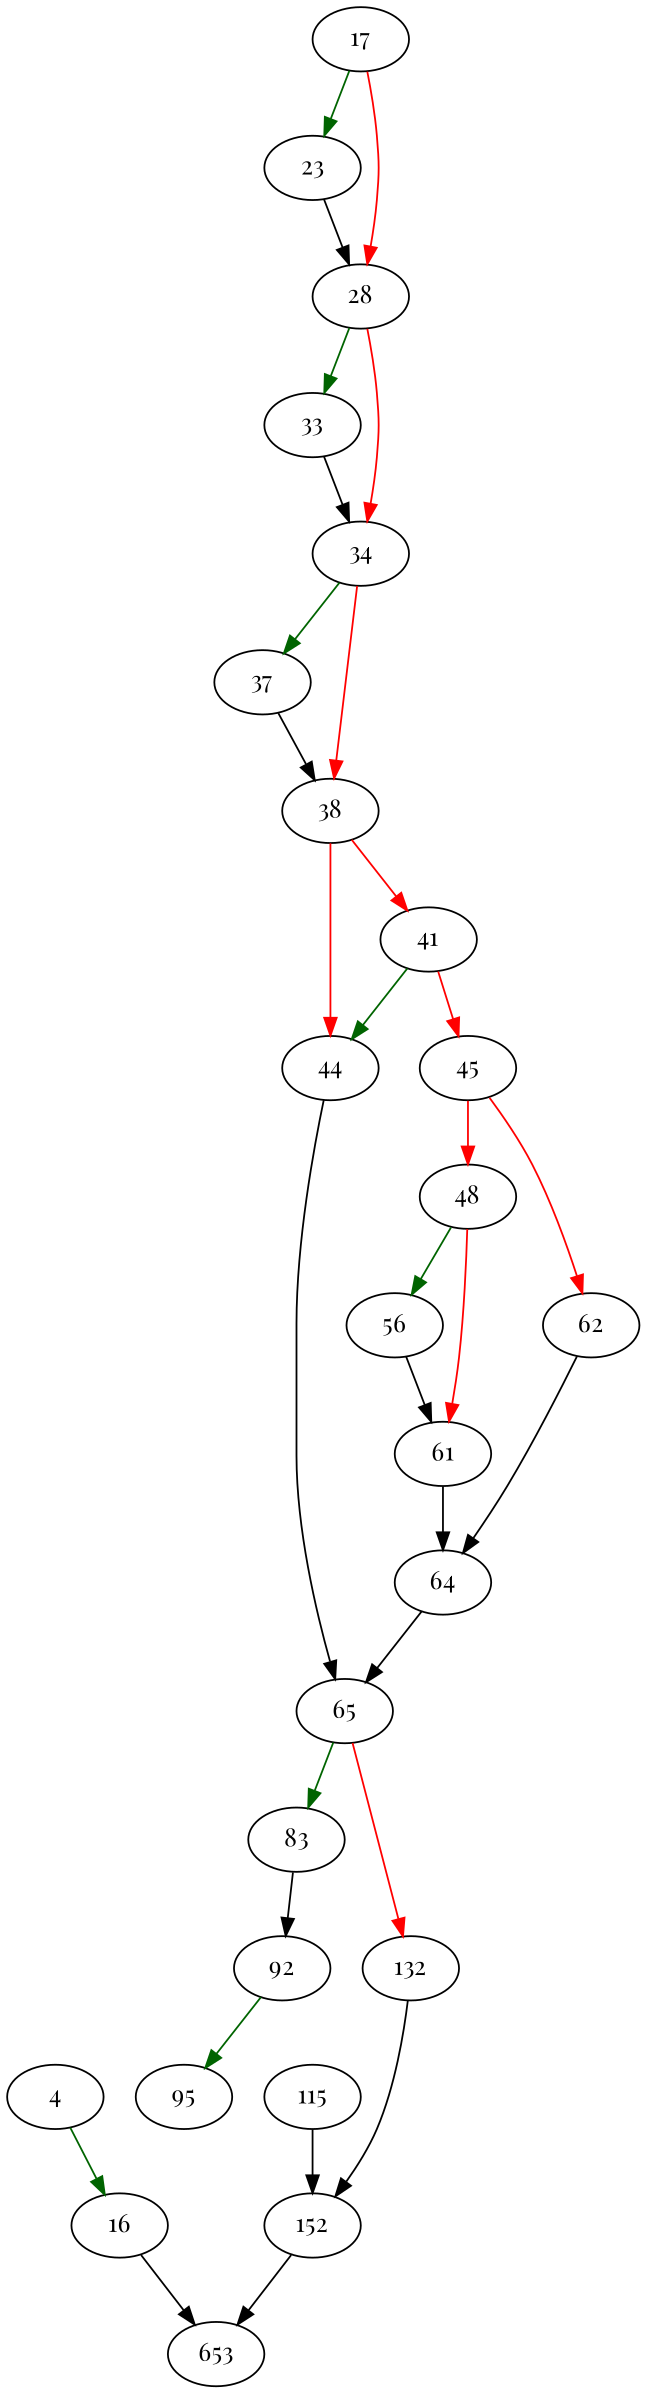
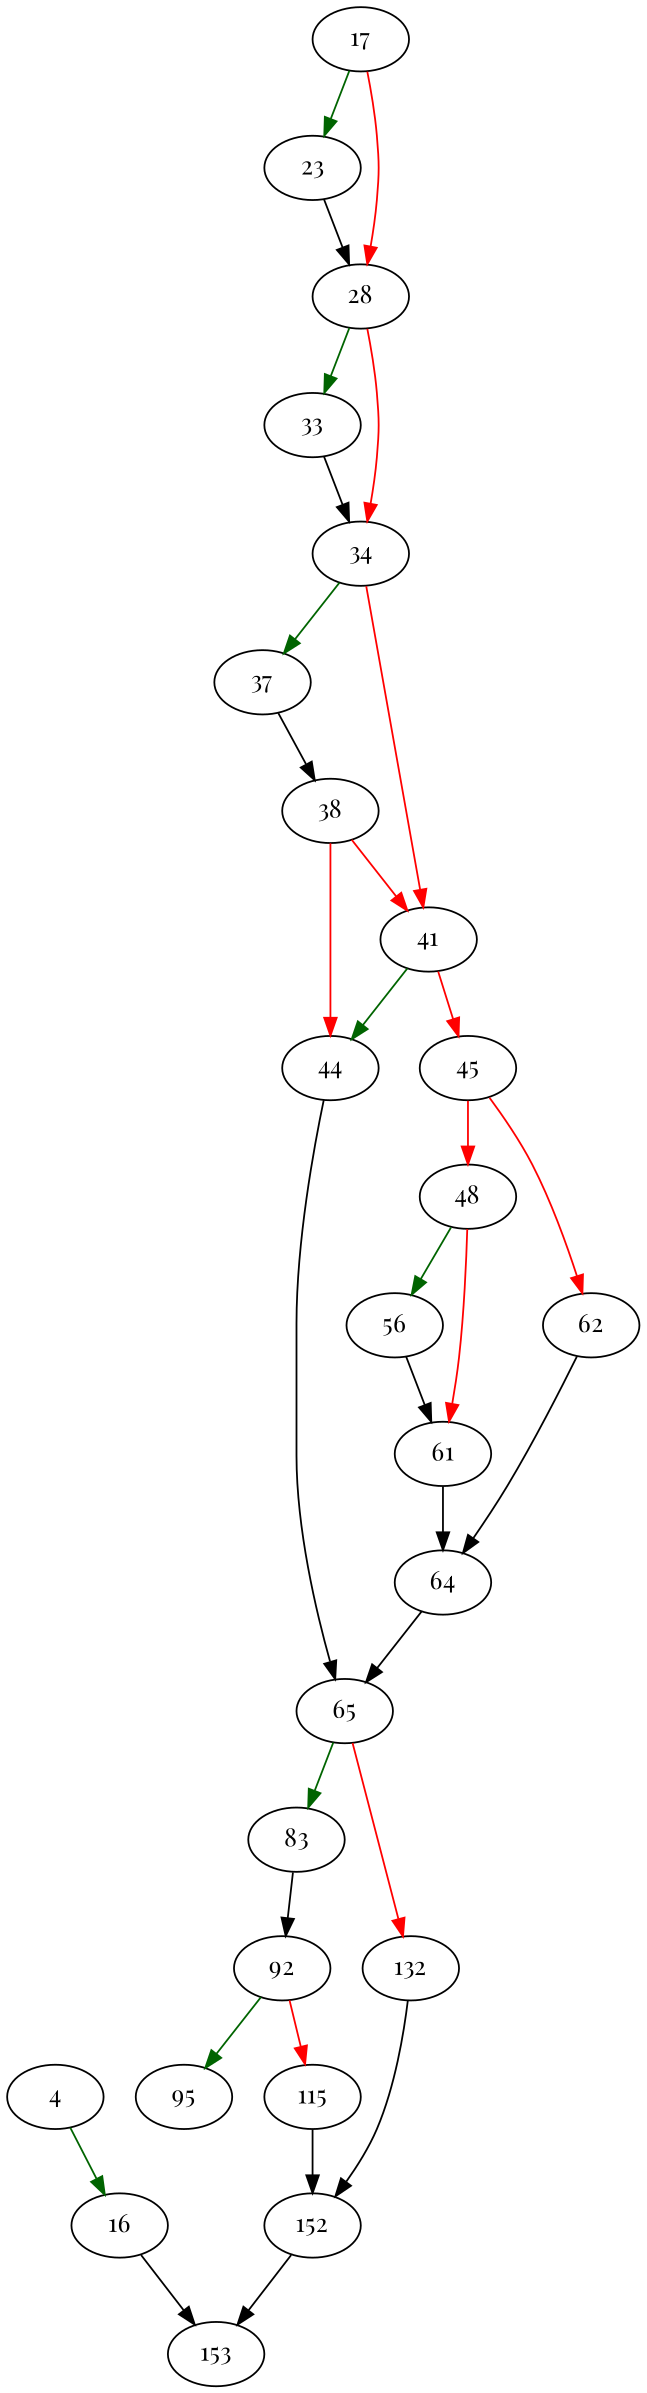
  strict digraph {
    fontname="Playfair Display"
    node [fontname="Playfair Display"]
    edge [fontname="Playfair Display"]
    4 [entry=true]
    16
-   153 [label=653]
+   153
    17
    23
    28
    33
    34
    37
    38
    44
    41
    65
    45
    83
    132
    48
    62
    56
    61
    64
    92
    152
    95
    115
    4 -> 16 [color=darkgreen cond=true]
    16 -> 153
    17 -> 23 [color=darkgreen cond=true]
    17 -> 28 [color=red cond=false]
    23 -> 28
    28 -> 33 [color=darkgreen cond=true]
    28 -> 34 [color=red cond=false]
    33 -> 34
    34 -> 37 [color=darkgreen cond=true]
-   34 -> 38 [color=red cond=false]
+   34 -> 41 [color=red cond=false]
    37 -> 38
    38 -> 44 [color=red cond=true]
    38 -> 41 [color=red cond=false]
    44 -> 65
    41 -> 44 [color=darkgreen cond=true]
    41 -> 45 [color=red cond=false]
    65 -> 83 [color=darkgreen cond=true]
    65 -> 132 [color=red cond=false]
    45 -> 48 [color=red cond=true]
    45 -> 62 [color=red cond=false]
    83 -> 92
    132 -> 152
    48 -> 56 [color=darkgreen cond=true]
    48 -> 61 [color=red cond=false]
    62 -> 64
    56 -> 61
    61 -> 64
    64 -> 65
    92 -> 95 [color=darkgreen cond=true]
+   92 -> 115 [color=red cond=false]
    152 -> 153
    115 -> 152
  }
